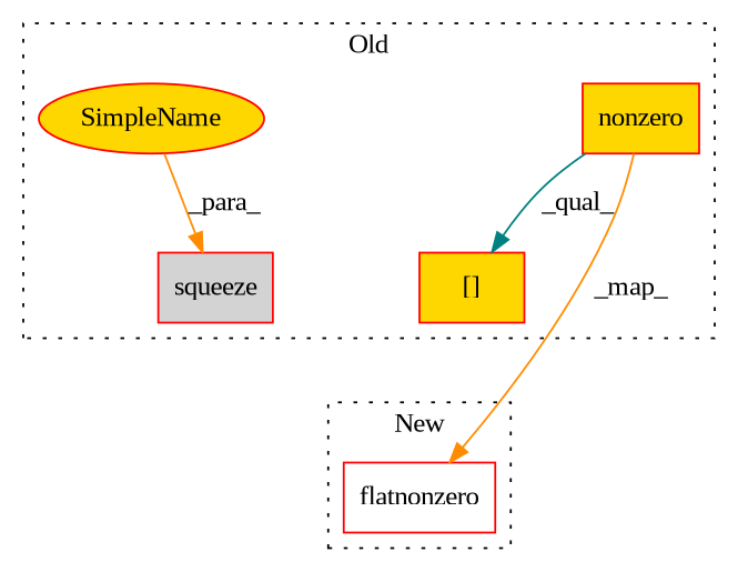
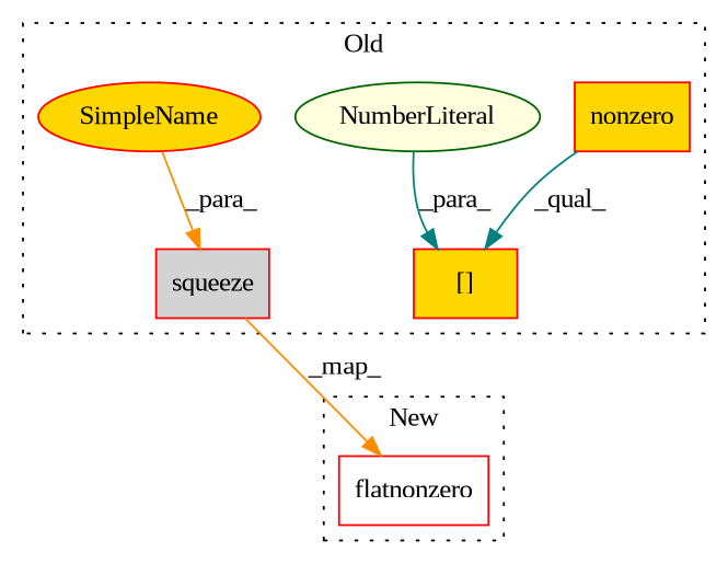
  digraph {
    fontname="Liberation Serif"
    node [a=32 color=red fillcolor=gold fontname="Liberation Serif" l="8,1" shape=box style=filled]
    edge [color=teal fontname="Liberation Serif"]
    n1 [label=nonzero s="2273,2289"]
    n2 [a=2 l="24,1" label="[]" s="2267,2292"]
+   n3 [a=34 color=darkgreen fillcolor=lightyellow l=1 label=NumberLiteral s=2291 shape=ellipse]
    n4 [fillcolor=lightgrey label=squeeze s="2086,2166"]
    n5 [a=42 l=5 label=SimpleName s=2080 shape=ellipse]
    n6 [fillcolor=white l="12,1" label=flatnonzero s="2267,2287"]
    subgraph cluster_1 {
      label=Old
      style=dotted
      n1
      n2
+     n3
      n4
      n5
    }
    subgraph cluster_2 {
      label=New
      style=dotted
      n6
    }
    n1 -> n2 [label=_qual_]
-   n1 -> n6 [color=darkorange label=_map_]
+   n4 -> n6 [color=darkorange label=_map_]
+   n3 -> n2 [label=_para_]
    n5 -> n4 [color=darkorange label=_para_]
  }
